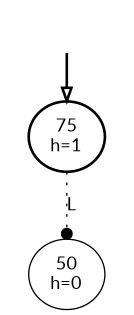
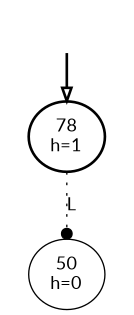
  digraph {
    fontname=Lato
    node [fontname=Lato]
    edge [color=black fontname=Lato]
    DUMMY [style=invis]
-   n2 [label="75\nh=1" penwidth=2]
+   n2 [label="78\nh=1" penwidth=2]
    n3 [label="50\nh=0"]
    DUMMY -> n2 [arrowhead=onormal style=bold]
    n2 -> n3 [arrowhead=dot label=L style=dotted]
  }
